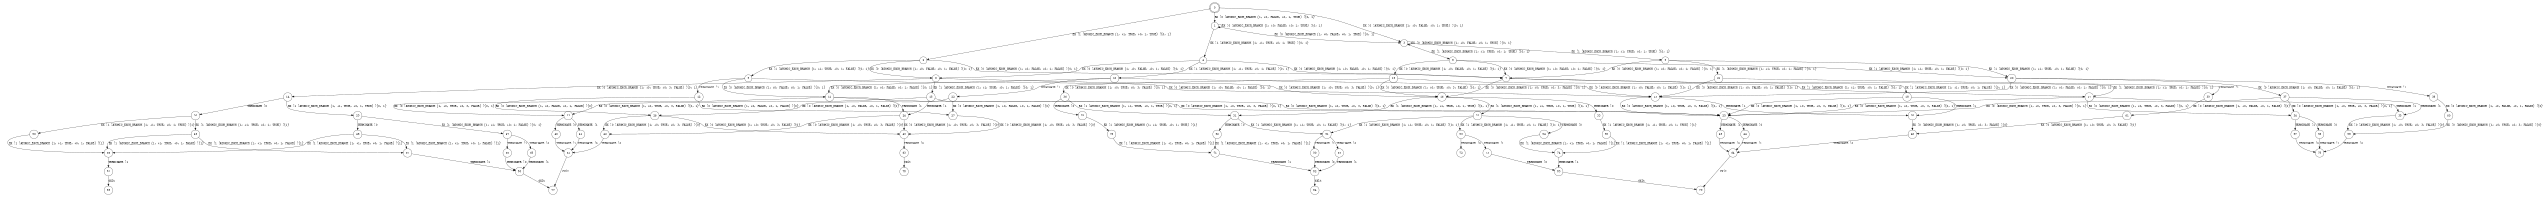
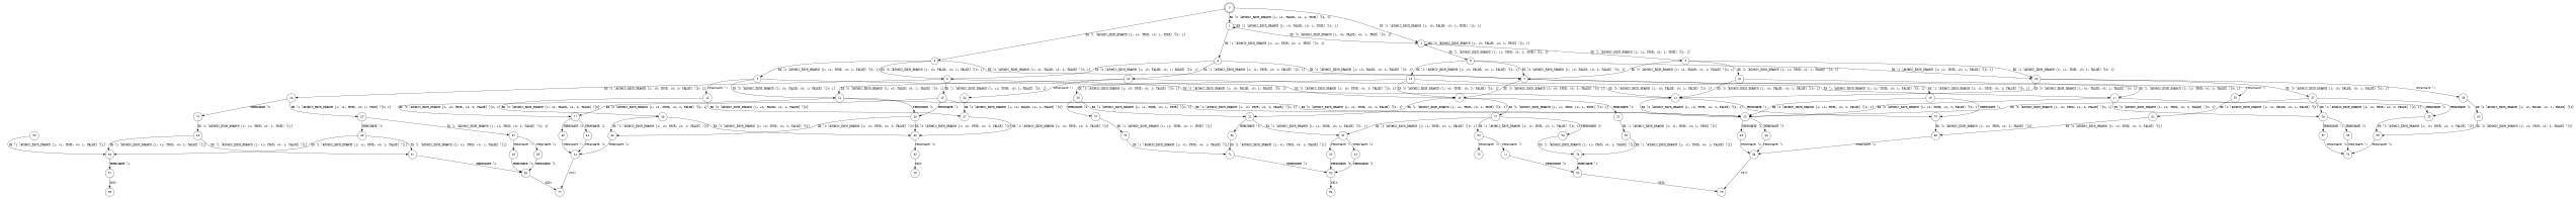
  digraph {
    fontname="Courier Prime"
    node [fontname="Courier Prime" shape=circle]
    edge [fontname="Courier Prime"]
    0 [peripheries=2]
    1
    2
    3
    4
    5
    6
    7
    8
    9
    10
    11
    12
    13
    14
    15
    16
    17
    18
    19
    20
    21
    22
    23
    24
    25
    26
    27
    28
    29
    30
    31
    32
    33
    34
    35
    36
    37
    38
    39
    40
    41
    42
    43
    44
    45
    46
    47
    48
    49
    50
    51
    52
    53
    54
    55
    56
    57
    58
    59
    60
    61
    62
    63
    64
    65
    66
    67
    68
    69
    n71 [label=90]
    71
    72
    73
    74
    75
    76
    77
    78
    79
    80
    81
    82
    83
    85
    84
    0 -> 1 [label="EX !0 !ATOMIC_EXCH_BRANCH (1, +0, FALSE, +0, 1, TRUE) !{0, 1}"]
    0 -> 2 [label="EX !1 !ATOMIC_EXCH_BRANCH (1, +1, TRUE, +0, 1, TRUE) !{0, 1}"]
    0 -> 3 [label="EX !0 !ATOMIC_EXCH_BRANCH (1, +0, FALSE, +0, 1, TRUE) !{0, 1}"]
    1 -> 1 [label="EX !0 !ATOMIC_EXCH_BRANCH (1, +0, FALSE, +0, 1, TRUE) !{0, 1}"]
    1 -> 3 [label="EX !0 !ATOMIC_EXCH_BRANCH (1, +0, FALSE, +0, 1, TRUE) !{0, 1}"]
    1 -> 4 [label="EX !1 !ATOMIC_EXCH_BRANCH (1, +1, TRUE, +0, 1, TRUE) !{0, 1}"]
    2 -> 5 [label="EX !1 !ATOMIC_EXCH_BRANCH (1, +1, TRUE, +0, 1, FALSE) !{0, 1}"]
    2 -> 6 [label="EX !0 !ATOMIC_EXCH_BRANCH (1, +0, FALSE, +0, 1, FALSE) !{0, 1}"]
    2 -> 7 [label="EX !0 !ATOMIC_EXCH_BRANCH (1, +0, FALSE, +0, 1, FALSE) !{0, 1}"]
    3 -> 3 [label="EX !0 !ATOMIC_EXCH_BRANCH (1, +0, FALSE, +0, 1, TRUE) !{0, 1}"]
    3 -> 8 [label="EX !1 !ATOMIC_EXCH_BRANCH (1, +1, TRUE, +0, 1, TRUE) !{0, 1}"]
    3 -> 9 [label="EX !1 !ATOMIC_EXCH_BRANCH (1, +1, TRUE, +0, 1, TRUE) !{0, 1}"]
    4 -> 6 [label="EX !0 !ATOMIC_EXCH_BRANCH (1, +0, FALSE, +0, 1, FALSE) !{0, 1}"]
    4 -> 7 [label="EX !0 !ATOMIC_EXCH_BRANCH (1, +0, FALSE, +0, 1, FALSE) !{0, 1}"]
    4 -> 10 [label="EX !1 !ATOMIC_EXCH_BRANCH (1, +1, TRUE, +0, 1, FALSE) !{0, 1}"]
    5 -> 11 [label="EX !0 !ATOMIC_EXCH_BRANCH (1, +0, FALSE, +0, 1, FALSE) !{0, 1}"]
    5 -> 12 [label="TERMINATE !1"]
    5 -> 13 [label="EX !0 !ATOMIC_EXCH_BRANCH (1, +0, FALSE, +0, 1, FALSE) !{0, 1}"]
    6 -> 14 [label="EX !0 !ATOMIC_EXCH_BRANCH (1, +0, TRUE, +0, 3, FALSE) !{0, 1}"]
    6 -> 15 [label="EX !1 !ATOMIC_EXCH_BRANCH (1, +1, TRUE, +0, 1, FALSE) !{0, 1}"]
    6 -> 16 [label="EX !0 !ATOMIC_EXCH_BRANCH (1, +0, TRUE, +0, 3, FALSE) !{0, 1}"]
    7 -> 16 [label="EX !0 !ATOMIC_EXCH_BRANCH (1, +0, TRUE, +0, 3, FALSE) !{0, 1}"]
    7 -> 17 [label="EX !1 !ATOMIC_EXCH_BRANCH (1, +1, TRUE, +0, 1, FALSE) !{0, 1}"]
    7 -> 18 [label="EX !1 !ATOMIC_EXCH_BRANCH (1, +1, TRUE, +0, 1, FALSE) !{0, 1}"]
    8 -> 7 [label="EX !0 !ATOMIC_EXCH_BRANCH (1, +0, FALSE, +0, 1, FALSE) !{0, 1}"]
    8 -> 19 [label="EX !0 !ATOMIC_EXCH_BRANCH (1, +0, FALSE, +0, 1, FALSE) !{0, 1}"]
    8 -> 20 [label="EX !1 !ATOMIC_EXCH_BRANCH (1, +1, TRUE, +0, 1, FALSE) !{0, 1}"]
    9 -> 7 [label="EX !0 !ATOMIC_EXCH_BRANCH (1, +0, FALSE, +0, 1, FALSE) !{0, 1}"]
    9 -> 20 [label="EX !1 !ATOMIC_EXCH_BRANCH (1, +1, TRUE, +0, 1, FALSE) !{0, 1}"]
    9 -> 21 [label="EX !1 !ATOMIC_EXCH_BRANCH (1, +1, TRUE, +0, 1, FALSE) !{0, 1}"]
    10 -> 11 [label="EX !0 !ATOMIC_EXCH_BRANCH (1, +0, FALSE, +0, 1, FALSE) !{0, 1}"]
    10 -> 13 [label="EX !0 !ATOMIC_EXCH_BRANCH (1, +0, FALSE, +0, 1, FALSE) !{0, 1}"]
    10 -> 22 [label="TERMINATE !1"]
    11 -> 23 [label="EX !0 !ATOMIC_EXCH_BRANCH (1, +0, TRUE, +0, 3, FALSE) !{0, 1}"]
    11 -> 24 [label="TERMINATE !1"]
    11 -> 25 [label="EX !0 !ATOMIC_EXCH_BRANCH (1, +0, TRUE, +0, 3, FALSE) !{0, 1}"]
    12 -> 26 [label="EX !0 !ATOMIC_EXCH_BRANCH (1, +0, FALSE, +0, 1, FALSE) !{0}"]
    12 -> 27 [label="EX !0 !ATOMIC_EXCH_BRANCH (1, +0, FALSE, +0, 1, FALSE) !{0}"]
    13 -> 25 [label="EX !0 !ATOMIC_EXCH_BRANCH (1, +0, TRUE, +0, 3, FALSE) !{0, 1}"]
    13 -> 28 [label="TERMINATE !1"]
    14 -> 29 [label="EX !1 !ATOMIC_EXCH_BRANCH (1, +1, TRUE, +0, 1, TRUE) !{0, 1}"]
    14 -> 30 [label="TERMINATE !0"]
    15 -> 23 [label="EX !0 !ATOMIC_EXCH_BRANCH (1, +0, TRUE, +0, 3, FALSE) !{0, 1}"]
    15 -> 24 [label="TERMINATE !1"]
    15 -> 25 [label="EX !0 !ATOMIC_EXCH_BRANCH (1, +0, TRUE, +0, 3, FALSE) !{0, 1}"]
    16 -> 31 [label="EX !1 !ATOMIC_EXCH_BRANCH (1, +1, TRUE, +0, 1, TRUE) !{0, 1}"]
    16 -> 32 [label="EX !1 !ATOMIC_EXCH_BRANCH (1, +1, TRUE, +0, 1, TRUE) !{0, 1}"]
    16 -> 33 [label="TERMINATE !0"]
    17 -> 25 [label="EX !0 !ATOMIC_EXCH_BRANCH (1, +0, TRUE, +0, 3, FALSE) !{0, 1}"]
    17 -> 34 [label="EX !0 !ATOMIC_EXCH_BRANCH (1, +0, TRUE, +0, 3, FALSE) !{0, 1}"]
    17 -> 35 [label="TERMINATE !1"]
    18 -> 25 [label="EX !0 !ATOMIC_EXCH_BRANCH (1, +0, TRUE, +0, 3, FALSE) !{0, 1}"]
    18 -> 28 [label="TERMINATE !1"]
    19 -> 16 [label="EX !0 !ATOMIC_EXCH_BRANCH (1, +0, TRUE, +0, 3, FALSE) !{0, 1}"]
    19 -> 17 [label="EX !1 !ATOMIC_EXCH_BRANCH (1, +1, TRUE, +0, 1, FALSE) !{0, 1}"]
    19 -> 36 [label="EX !0 !ATOMIC_EXCH_BRANCH (1, +0, TRUE, +0, 3, FALSE) !{0, 1}"]
    20 -> 13 [label="EX !0 !ATOMIC_EXCH_BRANCH (1, +0, FALSE, +0, 1, FALSE) !{0, 1}"]
    20 -> 37 [label="EX !0 !ATOMIC_EXCH_BRANCH (1, +0, FALSE, +0, 1, FALSE) !{0, 1}"]
    20 -> 38 [label="TERMINATE !1"]
    21 -> 13 [label="EX !0 !ATOMIC_EXCH_BRANCH (1, +0, FALSE, +0, 1, FALSE) !{0, 1}"]
    21 -> 39 [label="TERMINATE !1"]
-   22 -> 26 [label="EX !0 !ATOMIC_EXCH_BRANCH (1, +0, FALSE, +0, 1, FALSE) !{0}"]
    22 -> 27 [label="EX !0 !ATOMIC_EXCH_BRANCH (1, +0, FALSE, +0, 1, FALSE) !{0}"]
    23 -> 40 [label="TERMINATE !0"]
    23 -> 41 [label="TERMINATE !1"]
    24 -> 42 [label="EX !0 !ATOMIC_EXCH_BRANCH (1, +0, TRUE, +0, 3, FALSE) !{0}"]
    24 -> 43 [label="EX !0 !ATOMIC_EXCH_BRANCH (1, +0, TRUE, +0, 3, FALSE) !{0}"]
    25 -> 44 [label="TERMINATE !0"]
    25 -> 45 [label="TERMINATE !1"]
    26 -> 42 [label="EX !0 !ATOMIC_EXCH_BRANCH (1, +0, TRUE, +0, 3, FALSE) !{0}"]
    26 -> 43 [label="EX !0 !ATOMIC_EXCH_BRANCH (1, +0, TRUE, +0, 3, FALSE) !{0}"]
    27 -> 43 [label="EX !0 !ATOMIC_EXCH_BRANCH (1, +0, TRUE, +0, 3, FALSE) !{0}"]
    28 -> 46 [label="EX !0 !ATOMIC_EXCH_BRANCH (1, +0, TRUE, +0, 3, FALSE) !{0}"]
    29 -> 47 [label="EX !1 !ATOMIC_EXCH_BRANCH (1, +1, TRUE, +0, 1, FALSE) !{0, 1}"]
    29 -> 48 [label="TERMINATE !0"]
    30 -> 49 [label="EX !1 !ATOMIC_EXCH_BRANCH (1, +1, TRUE, +0, 1, TRUE) !{1}"]
-   30 -> 50 [label="EX !1 !ATOMIC_EXCH_BRANCH (1, +1, TRUE, +0, 1, TRUE) !{1}"]
    31 -> 51 [label="EX !1 !ATOMIC_EXCH_BRANCH (1, +1, TRUE, +0, 1, FALSE) !{0, 1}"]
    31 -> 52 [label="TERMINATE !0"]
    32 -> 51 [label="EX !1 !ATOMIC_EXCH_BRANCH (1, +1, TRUE, +0, 1, FALSE) !{0, 1}"]
    32 -> 53 [label="EX !1 !ATOMIC_EXCH_BRANCH (1, +1, TRUE, +0, 1, FALSE) !{0, 1}"]
    32 -> 54 [label="TERMINATE !0"]
    33 -> 55 [label="EX !1 !ATOMIC_EXCH_BRANCH (1, +1, TRUE, +0, 1, TRUE) !{1}"]
    34 -> 56 [label="TERMINATE !0"]
    34 -> 57 [label="TERMINATE !1"]
    35 -> 58 [label="EX !0 !ATOMIC_EXCH_BRANCH (1, +0, TRUE, +0, 3, FALSE) !{0}"]
    36 -> 31 [label="EX !1 !ATOMIC_EXCH_BRANCH (1, +1, TRUE, +0, 1, TRUE) !{0, 1}"]
    36 -> 59 [label="TERMINATE !0"]
    37 -> 25 [label="EX !0 !ATOMIC_EXCH_BRANCH (1, +0, TRUE, +0, 3, FALSE) !{0, 1}"]
    37 -> 34 [label="EX !0 !ATOMIC_EXCH_BRANCH (1, +0, TRUE, +0, 3, FALSE) !{0, 1}"]
    37 -> 35 [label="TERMINATE !1"]
    38 -> 60 [label="EX !0 !ATOMIC_EXCH_BRANCH (1, +0, FALSE, +0, 1, FALSE) !{0}"]
    39 -> 61 [label="EX !0 !ATOMIC_EXCH_BRANCH (1, +0, FALSE, +0, 1, FALSE) !{0}"]
    40 -> 62 [label="TERMINATE !1"]
    41 -> 62 [label="TERMINATE !0"]
    42 -> 62 [label="TERMINATE !0"]
    43 -> 63 [label="TERMINATE !0"]
    44 -> 64 [label="TERMINATE !1"]
    45 -> 64 [label="TERMINATE !0"]
    46 -> 64 [label="TERMINATE !0"]
    47 -> 65 [label="TERMINATE !0"]
    47 -> 66 [label="TERMINATE !1"]
    48 -> 67 [label="EX !1 !ATOMIC_EXCH_BRANCH (1, +1, TRUE, +0, 1, FALSE) !{1}"]
    48 -> 68 [label="EX !1 !ATOMIC_EXCH_BRANCH (1, +1, TRUE, +0, 1, FALSE) !{1}"]
    49 -> 67 [label="EX !1 !ATOMIC_EXCH_BRANCH (1, +1, TRUE, +0, 1, FALSE) !{1}"]
    49 -> 68 [label="EX !1 !ATOMIC_EXCH_BRANCH (1, +1, TRUE, +0, 1, FALSE) !{1}"]
    50 -> 68 [label="EX !1 !ATOMIC_EXCH_BRANCH (1, +1, TRUE, +0, 1, FALSE) !{1}"]
    51 -> 69 [label="TERMINATE !0"]
    51 -> n71 [label="TERMINATE !1"]
    52 -> 71 [label="EX !1 !ATOMIC_EXCH_BRANCH (1, +1, TRUE, +0, 1, FALSE) !{1}"]
    53 -> 72 [label="TERMINATE !0"]
    53 -> 73 [label="TERMINATE !1"]
    54 -> 74 [label="EX !1 !ATOMIC_EXCH_BRANCH (1, +1, TRUE, +0, 1, FALSE) !{1}"]
    55 -> 74 [label="EX !1 !ATOMIC_EXCH_BRANCH (1, +1, TRUE, +0, 1, FALSE) !{1}"]
    56 -> 75 [label="TERMINATE !1"]
    57 -> 75 [label="TERMINATE !0"]
    58 -> 75 [label="TERMINATE !0"]
    59 -> 76 [label="EX !1 !ATOMIC_EXCH_BRANCH (1, +1, TRUE, +0, 1, TRUE) !{1}"]
    60 -> 58 [label="EX !0 !ATOMIC_EXCH_BRANCH (1, +0, TRUE, +0, 3, FALSE) !{0}"]
    61 -> 46 [label="EX !0 !ATOMIC_EXCH_BRANCH (1, +0, TRUE, +0, 3, FALSE) !{0}"]
    62 -> 77 [label=exit]
    63 -> 78 [label=exit]
    64 -> 79 [label=exit]
    65 -> 80 [label="TERMINATE !1"]
    66 -> 80 [label="TERMINATE !0"]
    67 -> 80 [label="TERMINATE !1"]
    68 -> 81 [label="TERMINATE !1"]
    69 -> 82 [label="TERMINATE !1"]
    n71 -> 82 [label="TERMINATE !0"]
    71 -> 82 [label="TERMINATE !1"]
    73 -> 83 [label="TERMINATE !0"]
    74 -> 83 [label="TERMINATE !1"]
    76 -> 71 [label="EX !1 !ATOMIC_EXCH_BRANCH (1, +1, TRUE, +0, 1, FALSE) !{1}"]
    80 -> 77 [label=exit]
    81 -> 85 [label=exit]
    82 -> 84 [label=exit]
    83 -> 79 [label=exit]
  }
